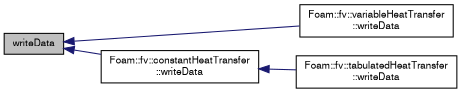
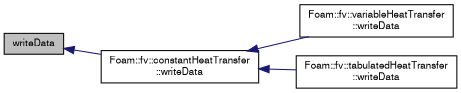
  digraph {
    rankdir=LR
    node [color=black fontname=FreeSans fontsize=10 shape=record]
    edge [color=midnightblue dir=back fontname=FreeSans fontsize=10 labelfontname=FreeSans labelfontsize=10 style=solid]
    n1 [fillcolor=grey75 fontcolor=black height=0.2 label=writeData style=filled width=0.4]
    n2 [height=0.2 label="Foam::fv::constantHeatTransfer\l::writeData" width=0.4]
    n3 [height=0.2 label="Foam::fv::variableHeatTransfer\l::writeData" width=0.4]
    n4 [height=0.2 label="Foam::fv::tabulatedHeatTransfer\l::writeData" width=0.4]
    n1 -> n2
-   n1 -> n3
+   n2 -> n3
    n2 -> n4
  }
